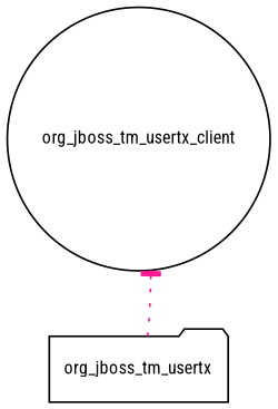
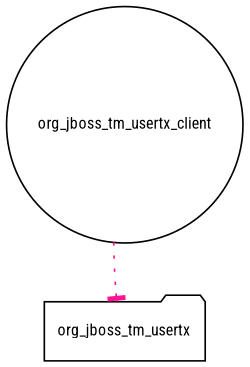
  digraph {
    fontname="Roboto Condensed"
    node [fontsize=10.0 fontname="Roboto Condensed"]
    org_jboss_tm_usertx_client [shape=circle]
    org_jboss_tm_usertx [shape=folder]
-   org_jboss_tm_usertx -> org_jboss_tm_usertx_client [color=deeppink style=dotted arrowhead=tee fontname="Roboto Condensed"]
+   org_jboss_tm_usertx_client -> org_jboss_tm_usertx [color=deeppink style=dotted arrowhead=tee fontname="Roboto Condensed"]
  }
